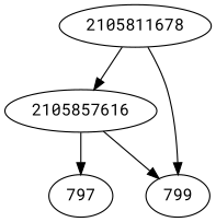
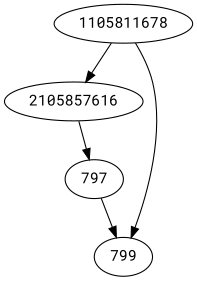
  strict digraph {
    fontname="Roboto Mono"
    node [fontname="Roboto Mono"]
    edge [fontname="Roboto Mono"]
    n1 [label=2105857616]
    797
    799
-   2105811678
+   2105811678 [label=1105811678]
    n1 -> 797
-   n1 -> 799
+   797 -> 799
    2105811678 -> n1
    2105811678 -> 799
  }
